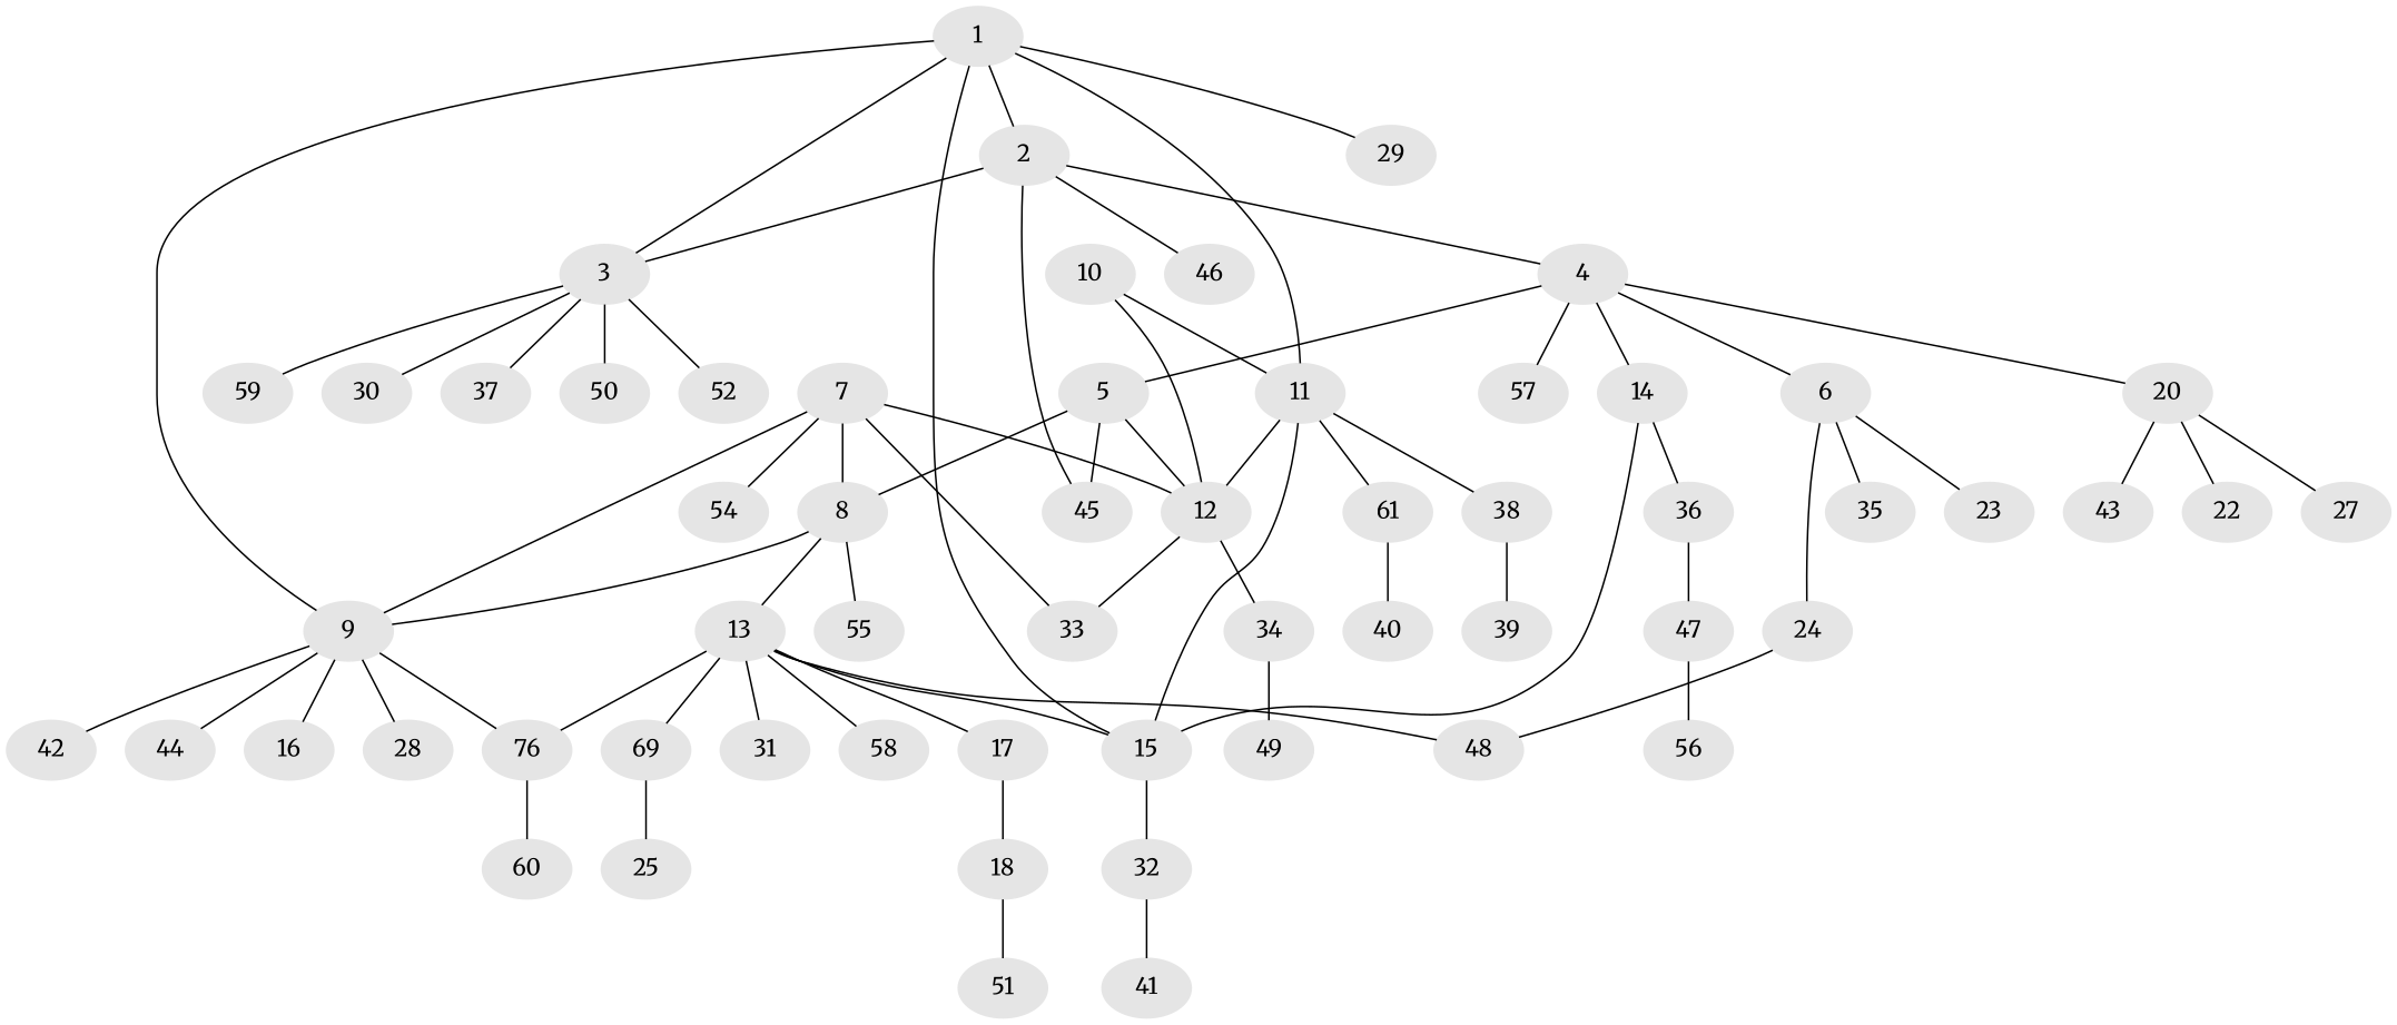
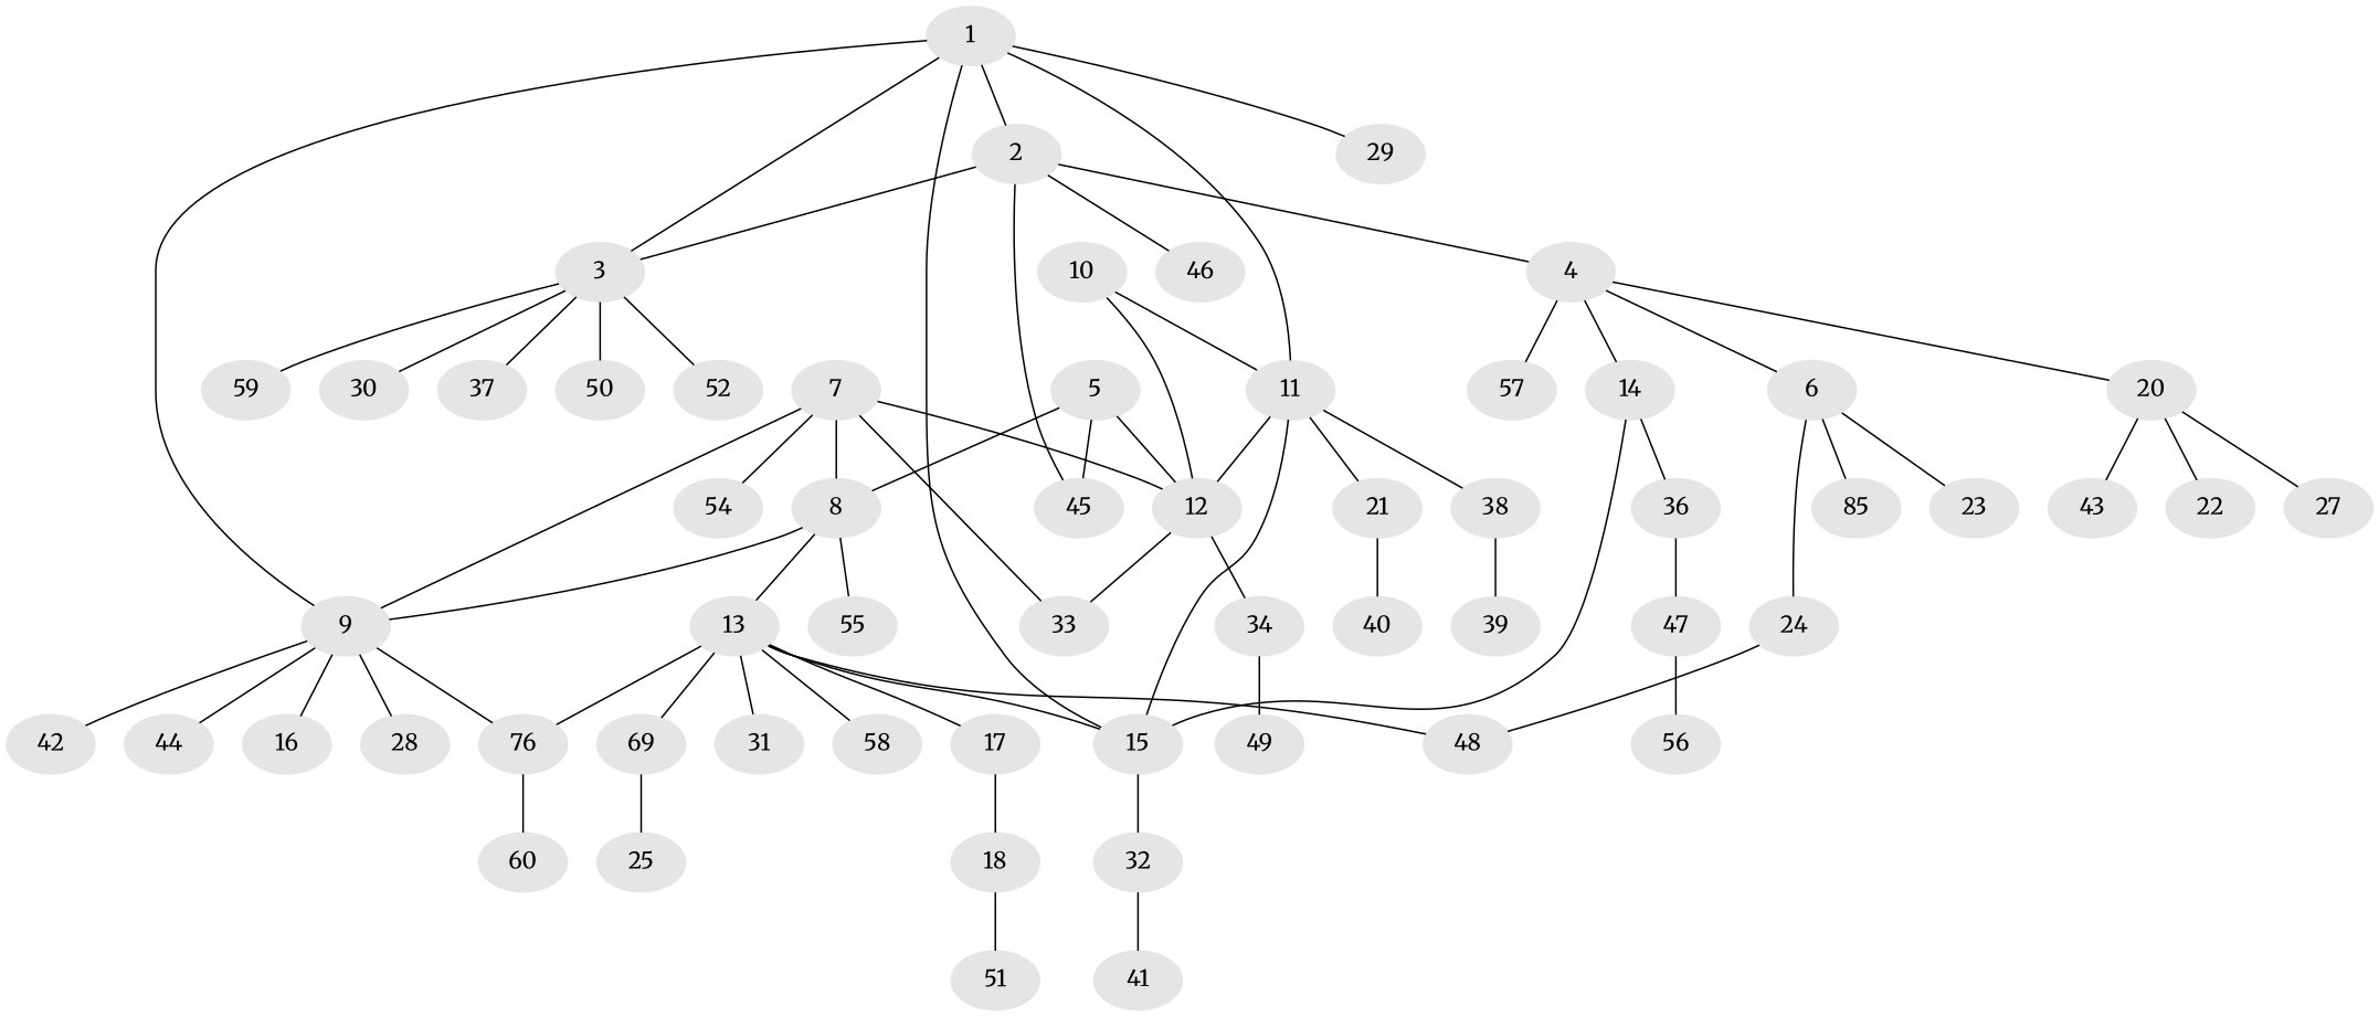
  graph {
    fontname=Merriweather
    node [color=gray90 fontname=Merriweather style=filled]
    edge [fontname=Merriweather]
    1
    2
    3
    9
    11
    15
    29
    4
    45
    46
    30
    37
    50
    52
    59
    16
    n17 [label=76]
    28
    42
    44
    12
-   21 [label=61]
+   21
    38
    32
    5
    6
    14
    20
    57
    8
    23
    24
-   35
+   35 [label=85]
    36
    22
    27
    43
    13
    55
    33
    34
    48
    7
    54
    17
    n46 [label=69]
    31
    58
    60
    10
    40
    39
    49
    18
    25
    47
    41
    51
    56
    1 -- 2
    1 -- 3
    1 -- 9
    1 -- 11
    1 -- 15
    1 -- 29
    2 -- 3
    2 -- 4
    2 -- 45
    2 -- 46
    3 -- 30
    3 -- 37
    3 -- 50
    3 -- 52
    3 -- 59
    9 -- 16
    9 -- n17
    9 -- 28
    9 -- 42
    9 -- 44
    11 -- 15
    11 -- 12
    11 -- 21
    11 -- 38
    15 -- 32
-   4 -- 5
    4 -- 6
    4 -- 14
    4 -- 20
    4 -- 57
    n17 -- 60
    12 -- 33
    12 -- 34
    21 -- 40
    38 -- 39
    32 -- 41
    5 -- 45
    5 -- 12
    5 -- 8
    6 -- 23
    6 -- 24
    6 -- 35
    14 -- 15
    14 -- 36
    20 -- 22
    20 -- 27
    20 -- 43
    8 -- 9
    8 -- 13
    8 -- 55
    24 -- 48
    36 -- 47
    13 -- 15
    13 -- n17
    13 -- 48
    13 -- 17
    13 -- n46
    13 -- 31
    13 -- 58
    34 -- 49
    7 -- 9
    7 -- 12
    7 -- 8
    7 -- 33
    7 -- 54
    17 -- 18
    n46 -- 25
    10 -- 11
    10 -- 12
    18 -- 51
    47 -- 56
  }
